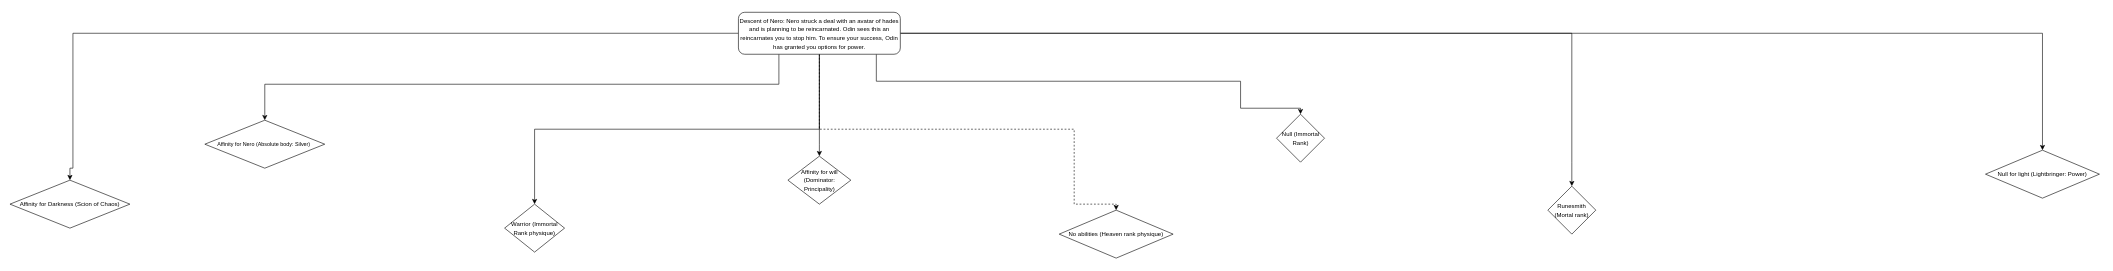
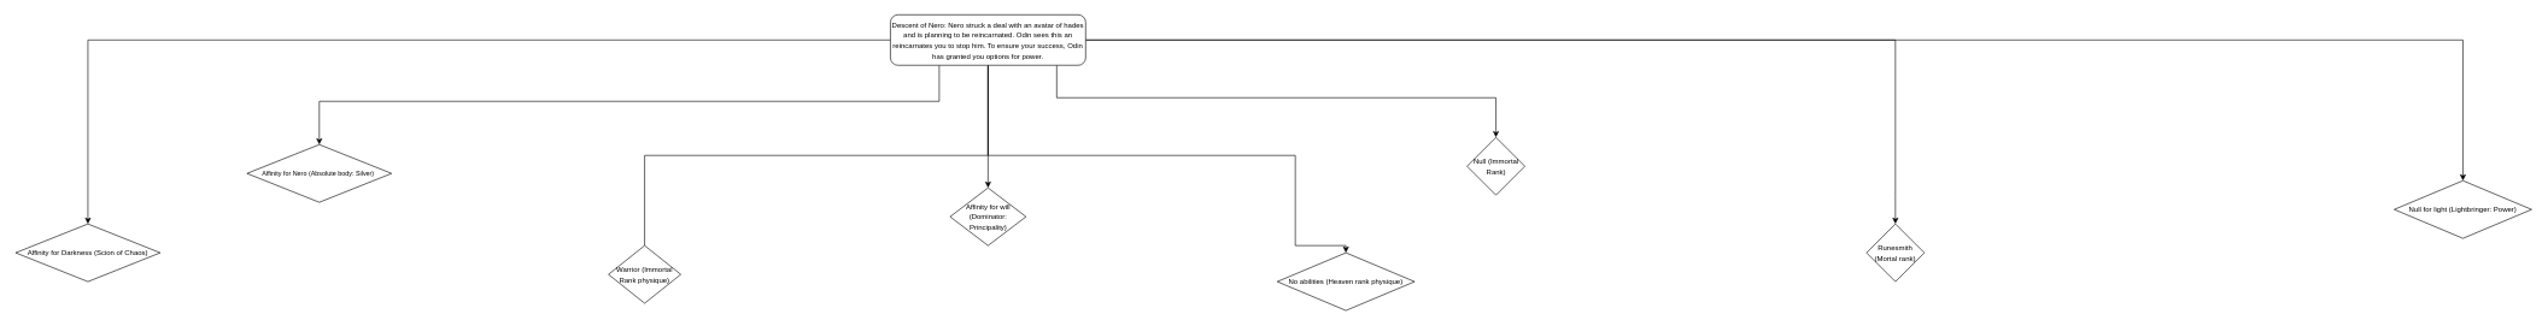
  <mxCell id="0" />
  <mxCell id="1" parent="0" />
  <mxCell id="2" style="edgeStyle=orthogonalEdgeStyle;rounded=0;orthogonalLoop=1;jettySize=auto;html=1;" edge="1" parent="1" source="10" target="12"><mxGeometry relative="1" as="geometry"><mxPoint x="120" y="350" as="targetPoint" /><Array as="points"><mxPoint x="120" y="55" /><mxPoint x="120" y="280" /></Array></mxGeometry></mxCell>
  <mxCell id="3" style="edgeStyle=orthogonalEdgeStyle;rounded=0;orthogonalLoop=1;jettySize=auto;html=1;" edge="1" parent="1" source="10" target="17"><mxGeometry relative="1" as="geometry"><mxPoint x="2620" y="350" as="targetPoint" /><Array as="points"><mxPoint x="2620" y="55" /><mxPoint x="2620" y="270" /></Array></mxGeometry></mxCell>
  <mxCell id="4" style="edgeStyle=orthogonalEdgeStyle;rounded=0;orthogonalLoop=1;jettySize=auto;html=1;" edge="1" parent="1" source="10" target="15"><mxGeometry relative="1" as="geometry"><mxPoint x="1365" y="300" as="targetPoint" /><Array as="points"><mxPoint x="1365" y="240" /><mxPoint x="1365" y="240" /></Array></mxGeometry></mxCell>
  <mxCell id="5" style="edgeStyle=orthogonalEdgeStyle;rounded=0;orthogonalLoop=1;jettySize=auto;html=1;exitX=0.25;exitY=1;exitDx=0;exitDy=0;" edge="1" parent="1" source="10" target="13"><mxGeometry relative="1" as="geometry"><mxPoint x="440" y="240" as="targetPoint" /><Array as="points"><mxPoint x="1298" y="140" /><mxPoint x="440" y="140" /><mxPoint x="440" y="190" /></Array></mxGeometry></mxCell>
  <mxCell id="6" style="edgeStyle=orthogonalEdgeStyle;rounded=0;orthogonalLoop=1;jettySize=auto;html=1;exitX=0.75;exitY=1;exitDx=0;exitDy=0;" edge="1" parent="1" target="18"><mxGeometry relative="1" as="geometry"><mxPoint x="2067.5" y="230" as="targetPoint" /><mxPoint x="1460" y="90" as="sourcePoint" /><Array as="points"><mxPoint x="1460.5" y="135" /><mxPoint x="2067.5" y="135" /><mxPoint x="2067.5" y="180" /></Array></mxGeometry></mxCell>
- <mxCell id="7" style="edgeStyle=orthogonalEdgeStyle;rounded=0;orthogonalLoop=1;jettySize=auto;html=1;" edge="1" parent="1" source="10" target="14"><mxGeometry relative="1" as="geometry"><mxPoint x="890" y="380" as="targetPoint" /><Array as="points"><mxPoint x="1365" y="215" /><mxPoint x="890" y="215" /><mxPoint x="890" y="340" /></Array></mxGeometry></mxCell>
- <mxCell id="8" style="edgeStyle=orthogonalEdgeStyle;rounded=0;orthogonalLoop=1;jettySize=auto;html=1;dashed=1;" edge="1" parent="1" source="10" target="16"><mxGeometry relative="1" as="geometry"><mxPoint x="1790" y="380" as="targetPoint" /><Array as="points"><mxPoint x="1365" y="215" /><mxPoint x="1790" y="215" /><mxPoint x="1790" y="340" /></Array></mxGeometry></mxCell>
+ <mxCell id="7" style="edgeStyle=orthogonalEdgeStyle;rounded=0;orthogonalLoop=1;jettySize=auto;html=1;endArrow=none;" edge="1" parent="1" source="10" target="14"><mxGeometry relative="1" as="geometry"><mxPoint x="890" y="380" as="targetPoint" /><Array as="points"><mxPoint x="1365" y="215" /><mxPoint x="890" y="215" /><mxPoint x="890" y="340" /></Array></mxGeometry></mxCell>
+ <mxCell id="8" style="edgeStyle=orthogonalEdgeStyle;rounded=0;orthogonalLoop=1;jettySize=auto;html=1;" edge="1" parent="1" source="10" target="16"><mxGeometry relative="1" as="geometry"><mxPoint x="1790" y="380" as="targetPoint" /><Array as="points"><mxPoint x="1365" y="215" /><mxPoint x="1790" y="215" /><mxPoint x="1790" y="340" /></Array></mxGeometry></mxCell>
  <mxCell id="9" style="edgeStyle=orthogonalEdgeStyle;rounded=0;orthogonalLoop=1;jettySize=auto;html=1;" edge="1" parent="1" source="10" target="11"><mxGeometry relative="1" as="geometry"><mxPoint x="3350" y="290" as="targetPoint" /></mxGeometry></mxCell>
  <mxCell id="10" value="&lt;font style=&quot;font-size: 10px;&quot;&gt;Descent of Nero: Nero struck a deal with an avatar of hades and is planning to be reincarnated. Odin sees this an reincarnates you to stop him. To ensure your success, Odin has granted you options for power.&lt;/font&gt;" style="rounded=1;whiteSpace=wrap;html=1;" vertex="1" parent="1"><mxGeometry x="1230" y="20" width="270" height="70" as="geometry" /></mxCell>
  <mxCell id="11" value="&lt;font style=&quot;font-size: 10px;&quot;&gt;Null for light (Lightbringer: Power)&lt;/font&gt;" style="rhombus;whiteSpace=wrap;html=1;" vertex="1" parent="1"><mxGeometry x="3310" y="250" width="190" height="80" as="geometry" /></mxCell>
- <mxCell id="12" value="&lt;font style=&quot;font-size: 10px;&quot;&gt;Affinity for Darkness (Scion of Chaos)&lt;/font&gt;" style="rhombus;whiteSpace=wrap;html=1;" vertex="1" parent="1"><mxGeometry x="15" y="300" width="200" height="80" as="geometry" /></mxCell>
+ <mxCell id="12" value="&lt;font style=&quot;font-size: 10px;&quot;&gt;Affinity for Darkness (Scion of Chaos)&lt;/font&gt;" style="rhombus;whiteSpace=wrap;html=1;" vertex="1" parent="1"><mxGeometry x="20" y="310" width="200" height="80" as="geometry" /></mxCell>
  <mxCell id="13" value="&lt;font style=&quot;font-size: 9px;&quot;&gt;Affinity for Nero (Absolute body: Silver)&amp;nbsp;&lt;/font&gt;" style="rhombus;whiteSpace=wrap;html=1;" vertex="1" parent="1"><mxGeometry x="340" y="200" width="200" height="80" as="geometry" /></mxCell>
  <mxCell id="14" value="&lt;font style=&quot;font-size: 10px;&quot;&gt;Warrior (Immortal Rank physique)&lt;/font&gt;" style="rhombus;whiteSpace=wrap;html=1;" vertex="1" parent="1"><mxGeometry x="840" y="340" width="100" height="80" as="geometry" /></mxCell>
  <mxCell id="15" value="&lt;div style=&quot;&quot;&gt;&lt;span style=&quot;background-color: initial;&quot;&gt;&lt;font style=&quot;font-size: 10px;&quot;&gt;Affinity for will (Dominator: Principality)&lt;/font&gt;&lt;/span&gt;&lt;/div&gt;" style="rhombus;whiteSpace=wrap;html=1;align=center;" vertex="1" parent="1"><mxGeometry x="1312.5" y="260" width="105" height="80" as="geometry" /></mxCell>
  <mxCell id="16" value="&lt;font style=&quot;font-size: 10px;&quot;&gt;No abilities (Heaven rank physique)&lt;/font&gt;" style="rhombus;whiteSpace=wrap;html=1;" vertex="1" parent="1"><mxGeometry x="1765" y="350" width="190" height="80" as="geometry" /></mxCell>
  <mxCell id="17" value="&lt;font style=&quot;font-size: 10px;&quot;&gt;Runesmith (Mortal rank)&lt;/font&gt;" style="rhombus;whiteSpace=wrap;html=1;" vertex="1" parent="1"><mxGeometry x="2580" y="310" width="80" height="80" as="geometry" /></mxCell>
- <mxCell id="18" value="&lt;font style=&quot;font-size: 10px;&quot;&gt;Null (Immortal Rank)&lt;/font&gt;" style="rhombus;whiteSpace=wrap;html=1;" vertex="1" parent="1"><mxGeometry x="2127.5" y="190" width="80" height="80" as="geometry" /></mxCell>
+ <mxCell id="18" value="&lt;font style=&quot;font-size: 10px;&quot;&gt;Null (Immortal Rank)&lt;/font&gt;" style="rhombus;whiteSpace=wrap;html=1;" vertex="1" parent="1"><mxGeometry x="2027.5" y="190" width="80" height="80" as="geometry" /></mxCell>
